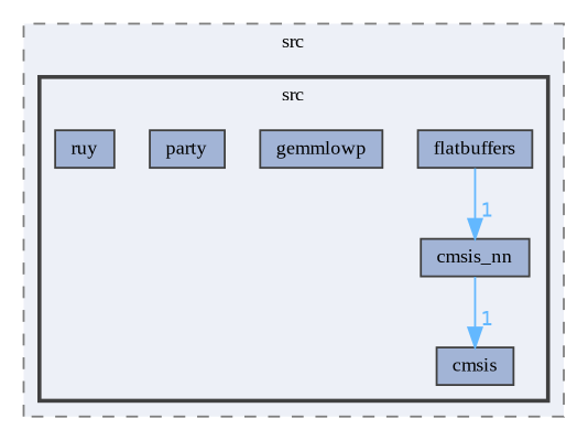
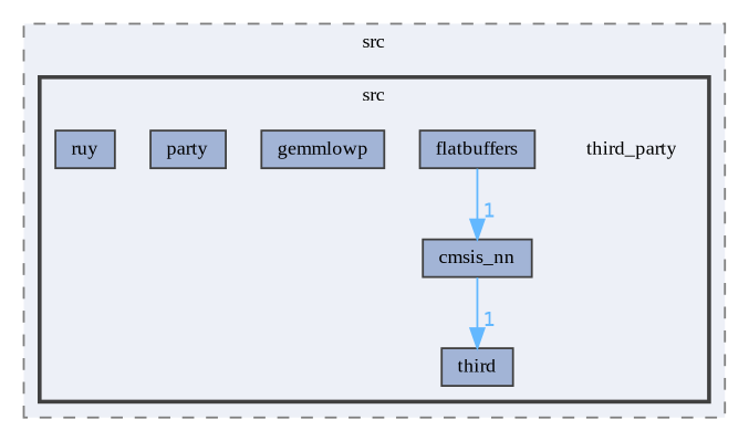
  digraph {
    compound=true
    fontname="Liberation Serif"
    node [fontname="Liberation Serif" fontsize=10 shape=box color=grey25 fillcolor="#a2b4d6" style=filled]
    edge [color=steelblue1 fontcolor=steelblue1 fontname="Liberation Serif" fontsize=10 headlabel=1 labeldistance=1.5 labelfontname=Helvetica labelfontsize=10]
-   n2 [height=0.2 label=cmsis width=0.4]
+   n1 [height=0.2 label=third_party shape=plaintext width=0.4 color="" fillcolor="" style=""]
+   n2 [height=0.2 label=third width=0.4]
    n3 [height=0.2 label=cmsis_nn width=0.4]
    n4 [height=0.2 label=flatbuffers width=0.4]
    n5 [height=0.2 label=gemmlowp width=0.4]
    n6 [height=0.2 label=party width=0.4]
    n7 [height=0.2 label=ruy width=0.4]
    subgraph cluster_1 {
      bgcolor="#edf0f7"
      fontsize=10
      label=src
      pencolor=grey50
      style="filled,dashed"
      subgraph cluster_2 {
        bgcolor="#edf0f7"
        fontsize=10
        label=src
        pencolor=grey25
        style="filled,bold"
+       n1
        n2
        n3
        n4
        n5
        n6
        n7
      }
    }
    n3 -> n2
    n4 -> n3
  }
